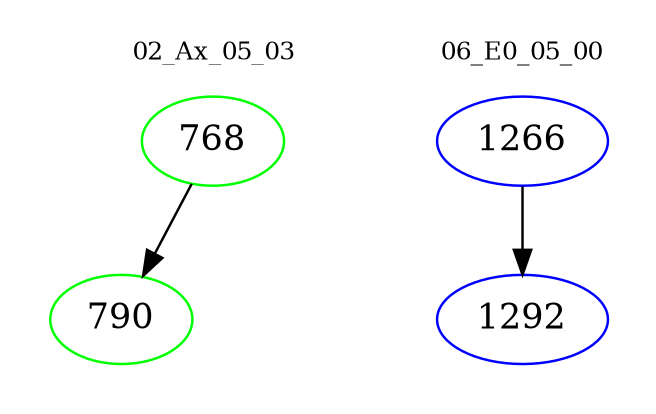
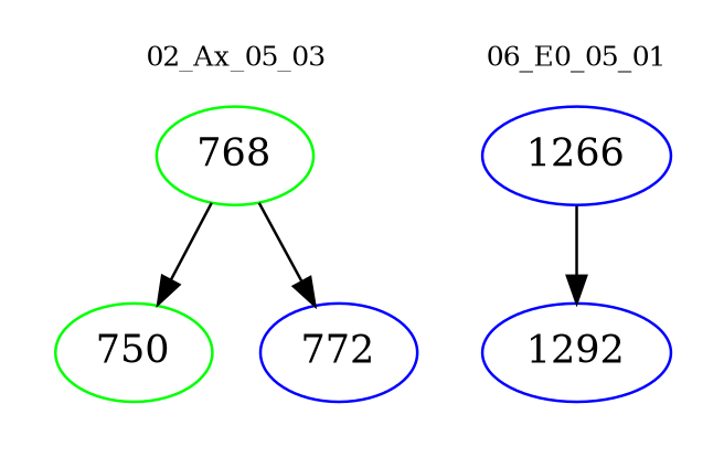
  digraph {
    node [color=blue]
    edge [color=black]
    n1 [color=green label=768]
-   n2 [color=green label=790]
+   n2 [color=green label=750]
+   n3 [label=772]
    n4 [label=1266]
    n5 [label=1292]
    subgraph cluster_1 {
      color=white
      fontsize=10
      label="02_Ax_05_03"
      n1
      n2
+     n3
    }
    subgraph cluster_2 {
      color=white
      fontsize=10
-     label="06_E0_05_00"
+     label="06_E0_05_01"
      n4
      n5
    }
    n1 -> n2
+   n1 -> n3
    n4 -> n5
  }
